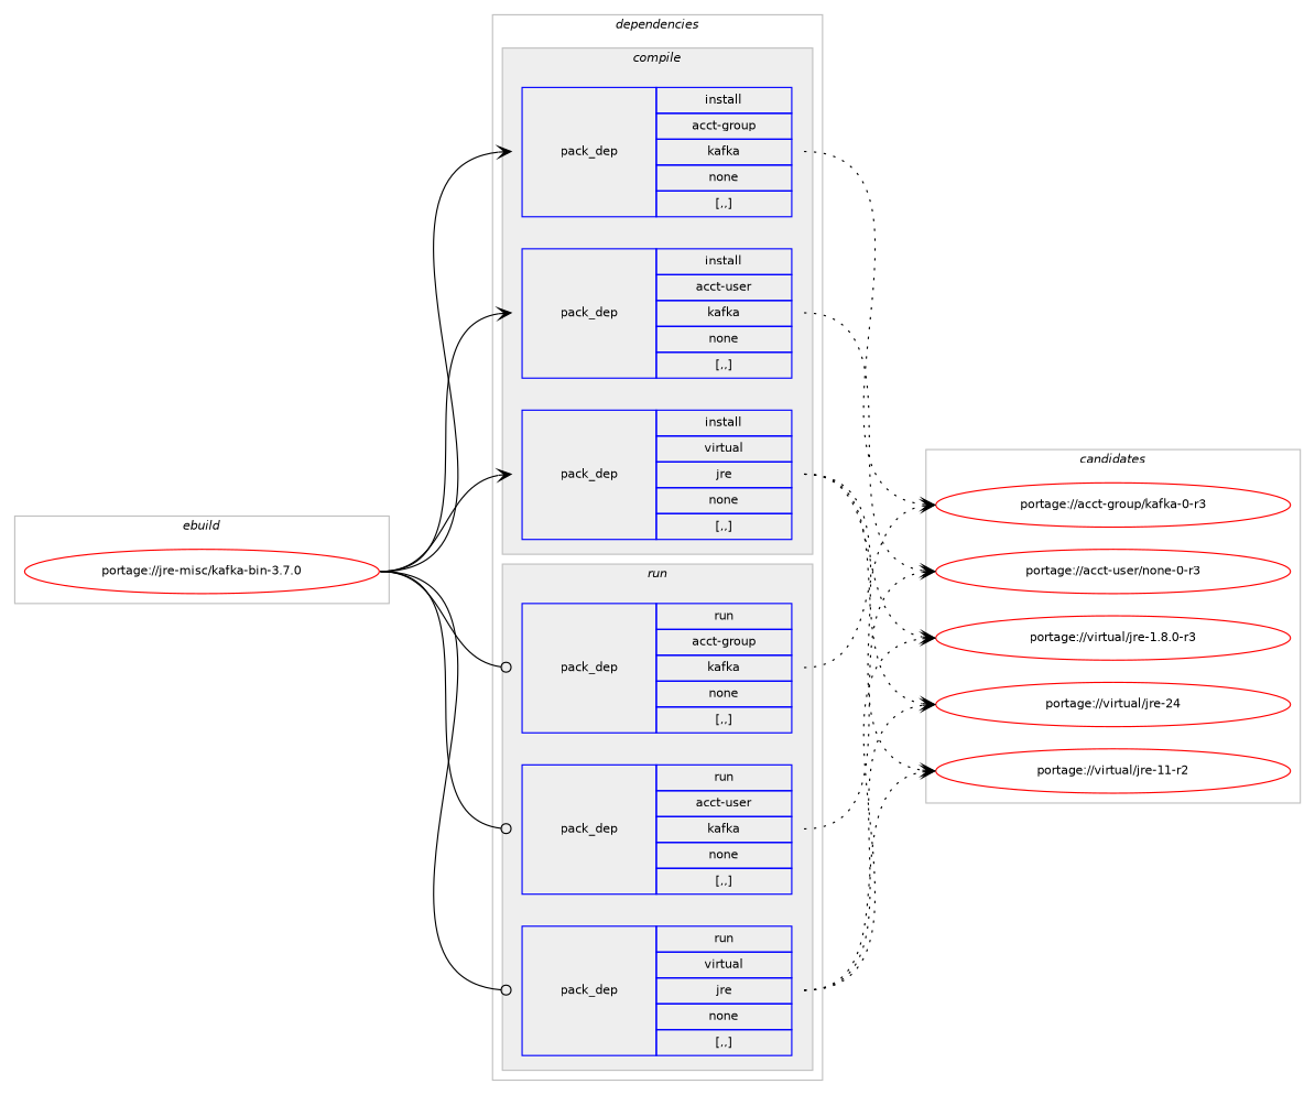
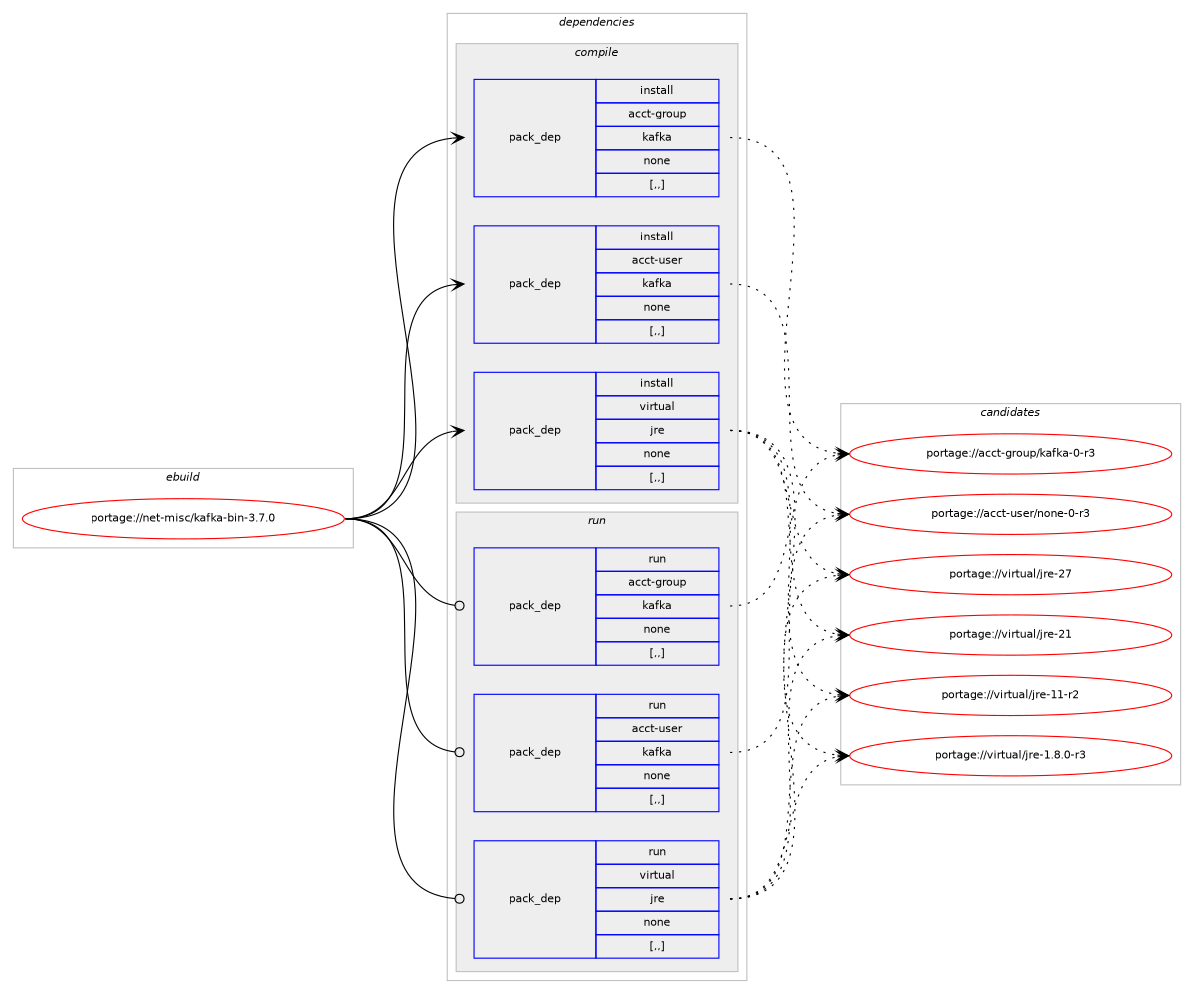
  digraph {
    compound=true
    concentrate=true
    fontname=Helvetica
    fontsize=10
    newrank=true
    rankdir=LR
    ranksep=1.5
    node [color=red fontname=Helvetica fontsize=10]
    edge [arrowhead=vee headport=w style=dotted tailport=e weight=100]
-   n1 [label="portage://jre-misc/kafka-bin-3.7.0" width=4]
+   n1 [label="portage://net-misc/kafka-bin-3.7.0" width=4]
    n2 [color=blue label=<<TABLE BORDER="0" CELLBORDER="1" CELLSPACING="0" CELLPADDING="4" WIDTH="220"><TR><TD ROWSPAN="6" CELLPADDING="30">pack_dep</TD></TR><TR><TD WIDTH="110">install</TD></TR><TR><TD>acct-group</TD></TR><TR><TD>kafka</TD></TR><TR><TD>none</TD></TR><TR><TD>[,,]</TD></TR></TABLE>> shape=none]
    n3 [color=blue label=<<TABLE BORDER="0" CELLBORDER="1" CELLSPACING="0" CELLPADDING="4" WIDTH="220"><TR><TD ROWSPAN="6" CELLPADDING="30">pack_dep</TD></TR><TR><TD WIDTH="110">install</TD></TR><TR><TD>acct-user</TD></TR><TR><TD>kafka</TD></TR><TR><TD>none</TD></TR><TR><TD>[,,]</TD></TR></TABLE>> shape=none]
    n4 [color=blue label=<<TABLE BORDER="0" CELLBORDER="1" CELLSPACING="0" CELLPADDING="4" WIDTH="220"><TR><TD ROWSPAN="6" CELLPADDING="30">pack_dep</TD></TR><TR><TD WIDTH="110">install</TD></TR><TR><TD>virtual</TD></TR><TR><TD>jre</TD></TR><TR><TD>none</TD></TR><TR><TD>[,,]</TD></TR></TABLE>> shape=none]
    n5 [color=blue label=<<TABLE BORDER="0" CELLBORDER="1" CELLSPACING="0" CELLPADDING="4" WIDTH="220"><TR><TD ROWSPAN="6" CELLPADDING="30">pack_dep</TD></TR><TR><TD WIDTH="110">run</TD></TR><TR><TD>acct-group</TD></TR><TR><TD>kafka</TD></TR><TR><TD>none</TD></TR><TR><TD>[,,]</TD></TR></TABLE>> shape=none]
    n6 [color=blue label=<<TABLE BORDER="0" CELLBORDER="1" CELLSPACING="0" CELLPADDING="4" WIDTH="220"><TR><TD ROWSPAN="6" CELLPADDING="30">pack_dep</TD></TR><TR><TD WIDTH="110">run</TD></TR><TR><TD>acct-user</TD></TR><TR><TD>kafka</TD></TR><TR><TD>none</TD></TR><TR><TD>[,,]</TD></TR></TABLE>> shape=none]
    n7 [color=blue label=<<TABLE BORDER="0" CELLBORDER="1" CELLSPACING="0" CELLPADDING="4" WIDTH="220"><TR><TD ROWSPAN="6" CELLPADDING="30">pack_dep</TD></TR><TR><TD WIDTH="110">run</TD></TR><TR><TD>virtual</TD></TR><TR><TD>jre</TD></TR><TR><TD>none</TD></TR><TR><TD>[,,]</TD></TR></TABLE>> shape=none]
    n8 [label="portage://acct-group/kafka-0-r3" width=4]
    n9 [label="portage://acct-user/none-0-r3" width=4]
-   n10 [label="portage://virtual/jre-24" width=4]
+   n10 [label="portage://virtual/jre-27" width=4]
+   n11 [label="portage://virtual/jre-21" width=4]
    n12 [label="portage://virtual/jre-11-r2" width=4]
    n13 [label="portage://virtual/jre-1.8.0-r3" width=4]
    subgraph cluster_1 {
      color=gray
      label=<<i>ebuild</i>>
      n1
    }
    subgraph cluster_2 {
      color=gray
      label=<<i>dependencies</i>>
      subgraph cluster_3 {
        color=gray
        fillcolor="#eeeeee"
        label=<<i>compile</i>>
        style=filled
        subgraph sub_4 {
          color=gray
          fillcolor="#eeeeee"
          label=<<i>compile</i>>
          style=filled
          n2
        }
        subgraph sub_5 {
          color=gray
          fillcolor="#eeeeee"
          label=<<i>compile</i>>
          style=filled
          n3
        }
        subgraph sub_6 {
          color=gray
          fillcolor="#eeeeee"
          label=<<i>compile</i>>
          style=filled
          n4
        }
      }
      subgraph cluster_7 {
        color=gray
        fillcolor="#eeeeee"
        label=<<i>compile and run</i>>
        style=filled
      }
      subgraph cluster_8 {
        color=gray
        fillcolor="#eeeeee"
        label=<<i>run</i>>
        style=filled
        subgraph sub_9 {
          color=gray
          fillcolor="#eeeeee"
          label=<<i>run</i>>
          style=filled
          n5
        }
        subgraph sub_10 {
          color=gray
          fillcolor="#eeeeee"
          label=<<i>run</i>>
          style=filled
          n6
        }
        subgraph sub_11 {
          color=gray
          fillcolor="#eeeeee"
          label=<<i>run</i>>
          style=filled
          n7
        }
      }
    }
    subgraph cluster_12 {
      color=gray
      label=<<i>candidates</i>>
      rank=same
      subgraph sub_13 {
        color=black
        label=<<i>candidates</i>>
        nodesep=1
        rank=same
        n8
      }
      subgraph sub_14 {
        color=black
        label=<<i>candidates</i>>
        nodesep=1
        rank=same
        n9
      }
      subgraph sub_15 {
        color=black
        label=<<i>candidates</i>>
        nodesep=1
        rank=same
        n10
+       n11
        n12
        n13
      }
      subgraph sub_16 {
        color=black
        label=<<i>candidates</i>>
        nodesep=1
        rank=same
        n8
      }
      subgraph sub_17 {
        color=black
        label=<<i>candidates</i>>
        nodesep=1
        rank=same
        n9
      }
      subgraph sub_18 {
        color=black
        label=<<i>candidates</i>>
        nodesep=1
        rank=same
        n10
+       n11
        n12
        n13
      }
    }
    n1 -> n2 [style=solid weight=20]
    n1 -> n3 [style=solid weight=20]
    n1 -> n4 [style=solid weight=20]
    n1 -> n5 [arrowhead=odot style=solid weight=20]
    n1 -> n6 [arrowhead=odot style=solid weight=20]
    n1 -> n7 [arrowhead=odot style=solid weight=20]
    n2 -> n8
    n3 -> n9
    n4 -> n10
+   n4 -> n11
    n4 -> n12
    n4 -> n13
    n5 -> n8
    n6 -> n9
    n7 -> n10
+   n7 -> n11
    n7 -> n12
    n7 -> n13
  }
